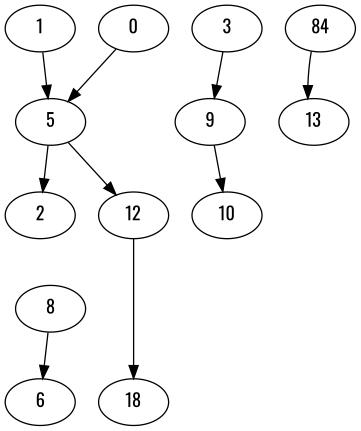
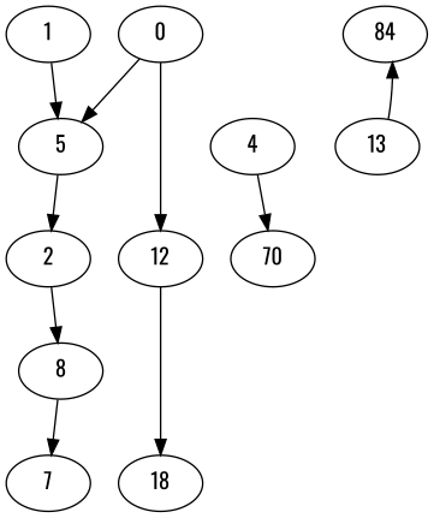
  digraph {
    fontname=Oswald
    node [fontname=Oswald]
    edge [fontname=Oswald weight=0]
    0
    5
    12
    2
    n5 [label=18]
    8
-   3
-   4 [label=9]
-   7 [label=6]
-   10
+   4
+   7
+   10 [label=70]
    1
    n12 [label=84]
    13
    0 -> 5
-   5 -> 12 [weight=1]
+   0 -> 12 [weight=1]
    5 -> 2 [weight=1]
    12 -> n5
+   2 -> 8
    8 -> 7
-   3 -> 4
    4 -> 10
    1 -> 5
-   n12 -> 13
+   13 -> n12
  }
